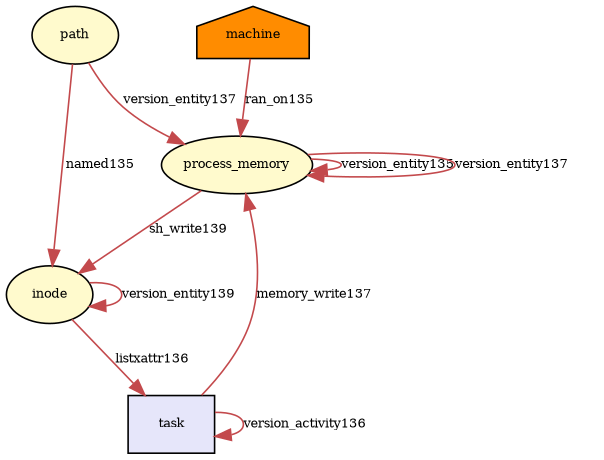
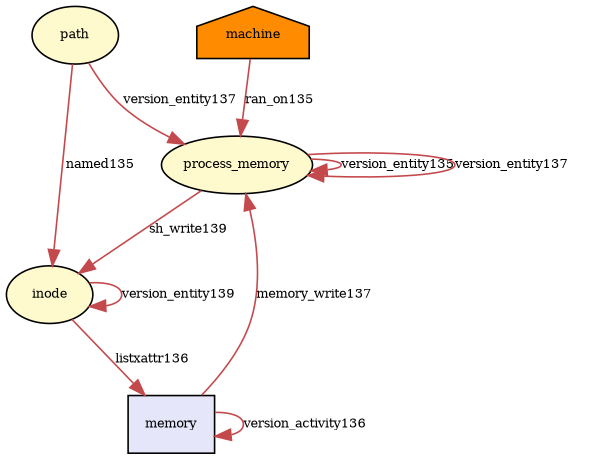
  digraph {
    node [fillcolor="#fffacd" fontsize=8 shape=ellipse style=filled]
    edge [color="#c3494c" fontsize=8]
    n1 [label=path]
    n2 [label=process_memory]
    n3 [label=inode]
-   n4 [fillcolor="#e6e6fa" label=task shape=rectangle]
+   n4 [fillcolor="#e6e6fa" label=memory shape=rectangle]
    n5 [fillcolor="#ff8c00" label=machine shape=house]
    n1 -> n2 [label=version_entity137]
    n1 -> n3 [label=named135]
    n2 -> n2 [label=version_entity135]
    n2 -> n2 [label=version_entity137]
    n2 -> n3 [label=sh_write139]
    n3 -> n3 [label=version_entity139]
    n3 -> n4 [label=listxattr136]
    n4 -> n2 [label=memory_write137]
    n4 -> n4 [label=version_activity136]
    n5 -> n2 [label=ran_on135]
  }
